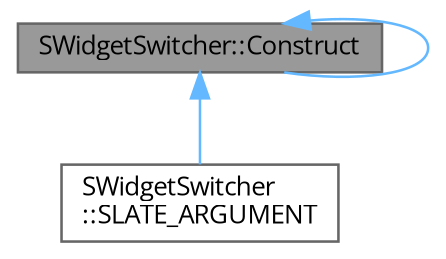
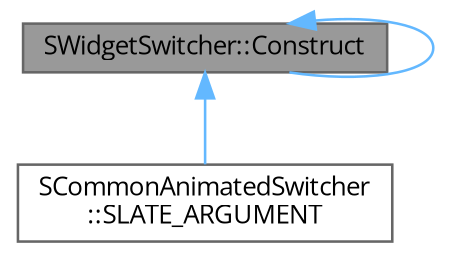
  digraph {
    rankdir=TB
    fontname="Open Sans"
    node [fontname="Open Sans" fontsize=10 shape=box style=filled]
    edge [color=steelblue1 dir=back fontname="Open Sans" fontsize=10 labelfontname=Helvetica labelfontsize=10 style=solid]
    n1 [color=gray40 fillcolor=grey60 fontcolor=black height=0.2 label="SWidgetSwitcher::Construct" width=0.4]
-   n2 [color=grey40 fillcolor=white height=0.2 label="SWidgetSwitcher\l::SLATE_ARGUMENT" width=0.4]
+   n2 [color=grey40 fillcolor=white height=0.2 label="SCommonAnimatedSwitcher\l::SLATE_ARGUMENT" width=0.4]
    n1 -> n1
    n1 -> n2
  }
